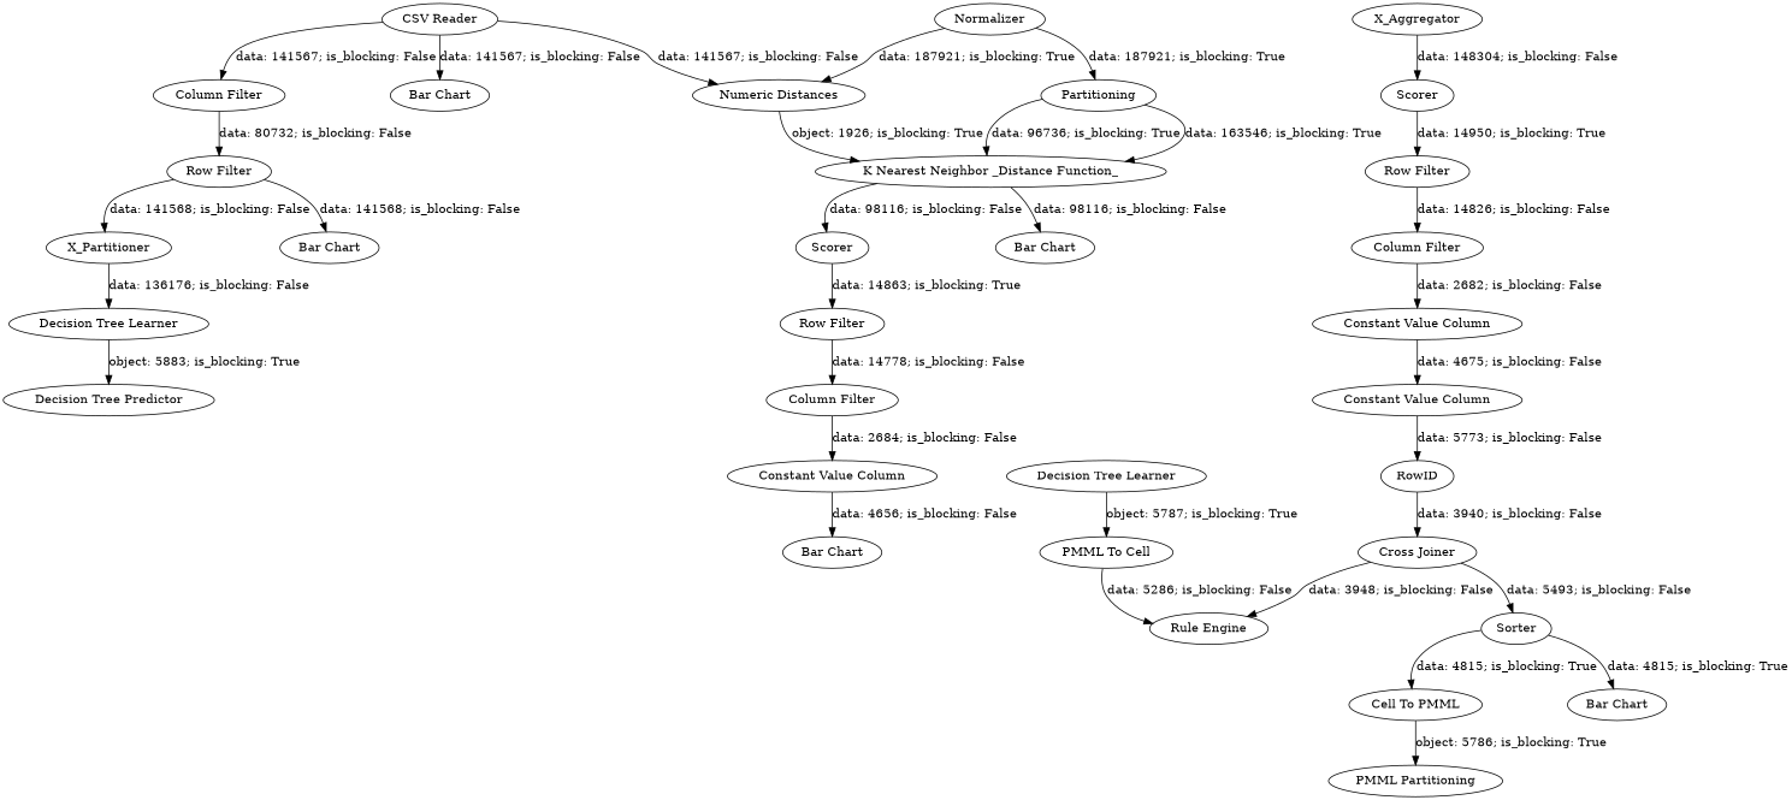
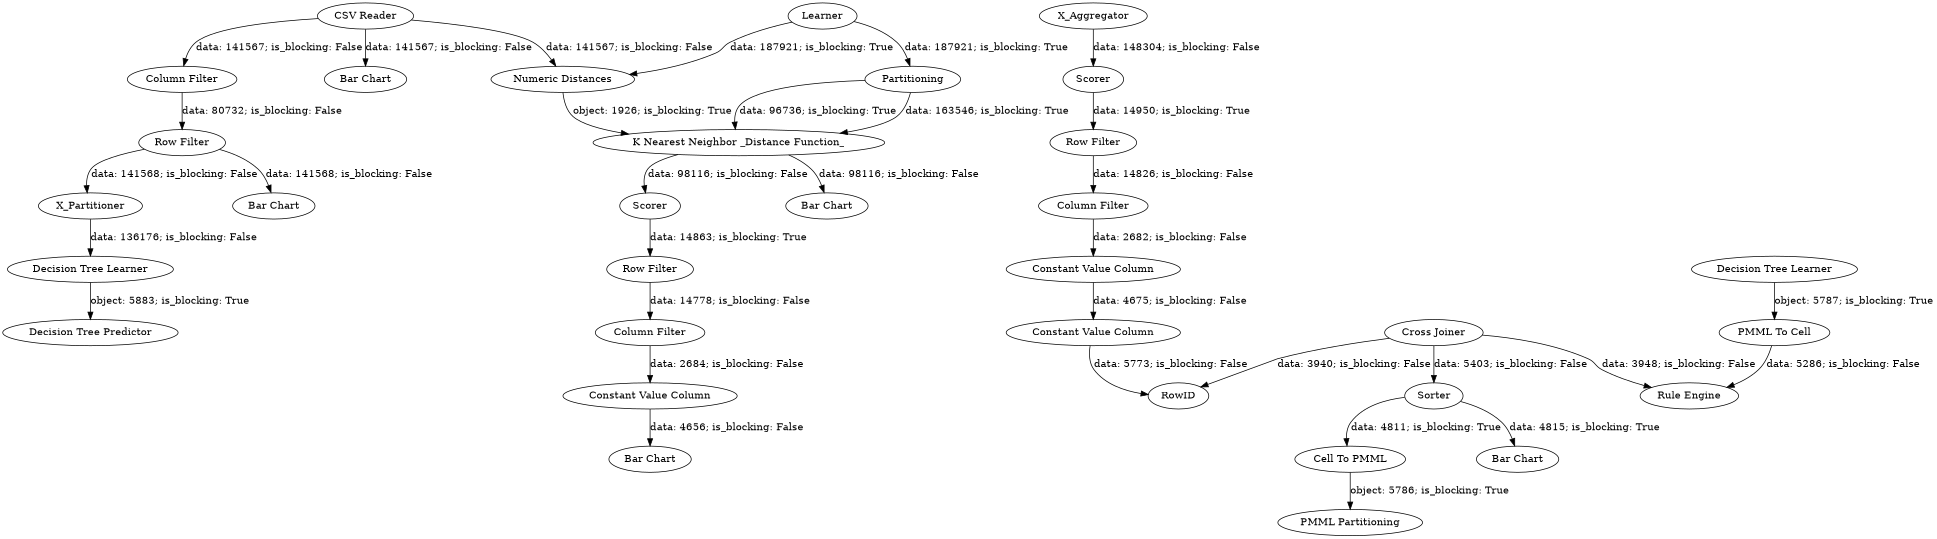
  digraph {
    rankdir=TB
    n1 [label="Row Filter"]
    n2 [label=X_Partitioner]
    n3 [label="Bar Chart"]
    n4 [label="Decision Tree Learner"]
    n5 [label=Sorter]
    n6 [label="Cell To PMML"]
    n7 [label="Bar Chart"]
    n8 [label="PMML Partitioning"]
    n9 [label="Constant Value Column"]
    n10 [label="Constant Value Column"]
    n11 [label=RowID]
    n12 [label="Cross Joiner"]
    n13 [label="Rule Engine"]
    n14 [label="Decision Tree Predictor"]
    n15 [label=X_Aggregator]
    n16 [label=Scorer]
    n17 [label="Bar Chart"]
    n18 [label="Column Filter"]
    n19 [label="Row Filter"]
    n20 [label="Decision Tree Learner"]
    n21 [label="PMML To Cell"]
    n22 [label="Bar Chart"]
    n23 [label=Partitioning]
    n24 [label="K Nearest Neighbor _Distance Function_"]
    n25 [label=Scorer]
    n26 [label="Bar Chart"]
    n27 [label="Column Filter"]
    n28 [label="Constant Value Column"]
-   n29 [label=Normalizer]
+   n29 [label=Learner]
    n30 [label="Numeric Distances"]
    n31 [label="Row Filter"]
    n32 [label="Column Filter"]
    n33 [label="CSV Reader"]
    n1 -> n2 [label="data: 141568; is_blocking: False"]
    n1 -> n3 [label="data: 141568; is_blocking: False"]
    n2 -> n4 [label="data: 136176; is_blocking: False"]
    n4 -> n14 [label="object: 5883; is_blocking: True"]
-   n5 -> n6 [label="data: 4815; is_blocking: True"]
+   n5 -> n6 [label="data: 4811; is_blocking: True"]
    n5 -> n7 [label="data: 4815; is_blocking: True"]
    n6 -> n8 [label="object: 5786; is_blocking: True"]
    n9 -> n10 [label="data: 4675; is_blocking: False"]
    n10 -> n11 [label="data: 5773; is_blocking: False"]
-   n11 -> n12 [label="data: 3940; is_blocking: False"]
-   n12 -> n5 [label="data: 5493; is_blocking: False"]
+   n12 -> n11 [label="data: 3940; is_blocking: False"]
+   n12 -> n5 [label="data: 5403; is_blocking: False"]
    n12 -> n13 [label="data: 3948; is_blocking: False"]
    n15 -> n16 [label="data: 148304; is_blocking: False"]
    n16 -> n19 [label="data: 14950; is_blocking: True"]
    n18 -> n9 [label="data: 2682; is_blocking: False"]
    n19 -> n18 [label="data: 14826; is_blocking: False"]
    n20 -> n21 [label="object: 5787; is_blocking: True"]
    n21 -> n13 [label="data: 5286; is_blocking: False"]
    n23 -> n24 [label="data: 96736; is_blocking: True"]
    n23 -> n24 [label="data: 163546; is_blocking: True"]
    n24 -> n25 [label="data: 98116; is_blocking: False"]
    n24 -> n26 [label="data: 98116; is_blocking: False"]
    n25 -> n31 [label="data: 14863; is_blocking: True"]
    n27 -> n28 [label="data: 2684; is_blocking: False"]
    n28 -> n17 [label="data: 4656; is_blocking: False"]
    n29 -> n23 [label="data: 187921; is_blocking: True"]
    n29 -> n30 [label="data: 187921; is_blocking: True"]
    n30 -> n24 [label="object: 1926; is_blocking: True"]
    n31 -> n27 [label="data: 14778; is_blocking: False"]
    n32 -> n1 [label="data: 80732; is_blocking: False"]
    n33 -> n22 [label="data: 141567; is_blocking: False"]
    n33 -> n30 [label="data: 141567; is_blocking: False"]
    n33 -> n32 [label="data: 141567; is_blocking: False"]
  }
